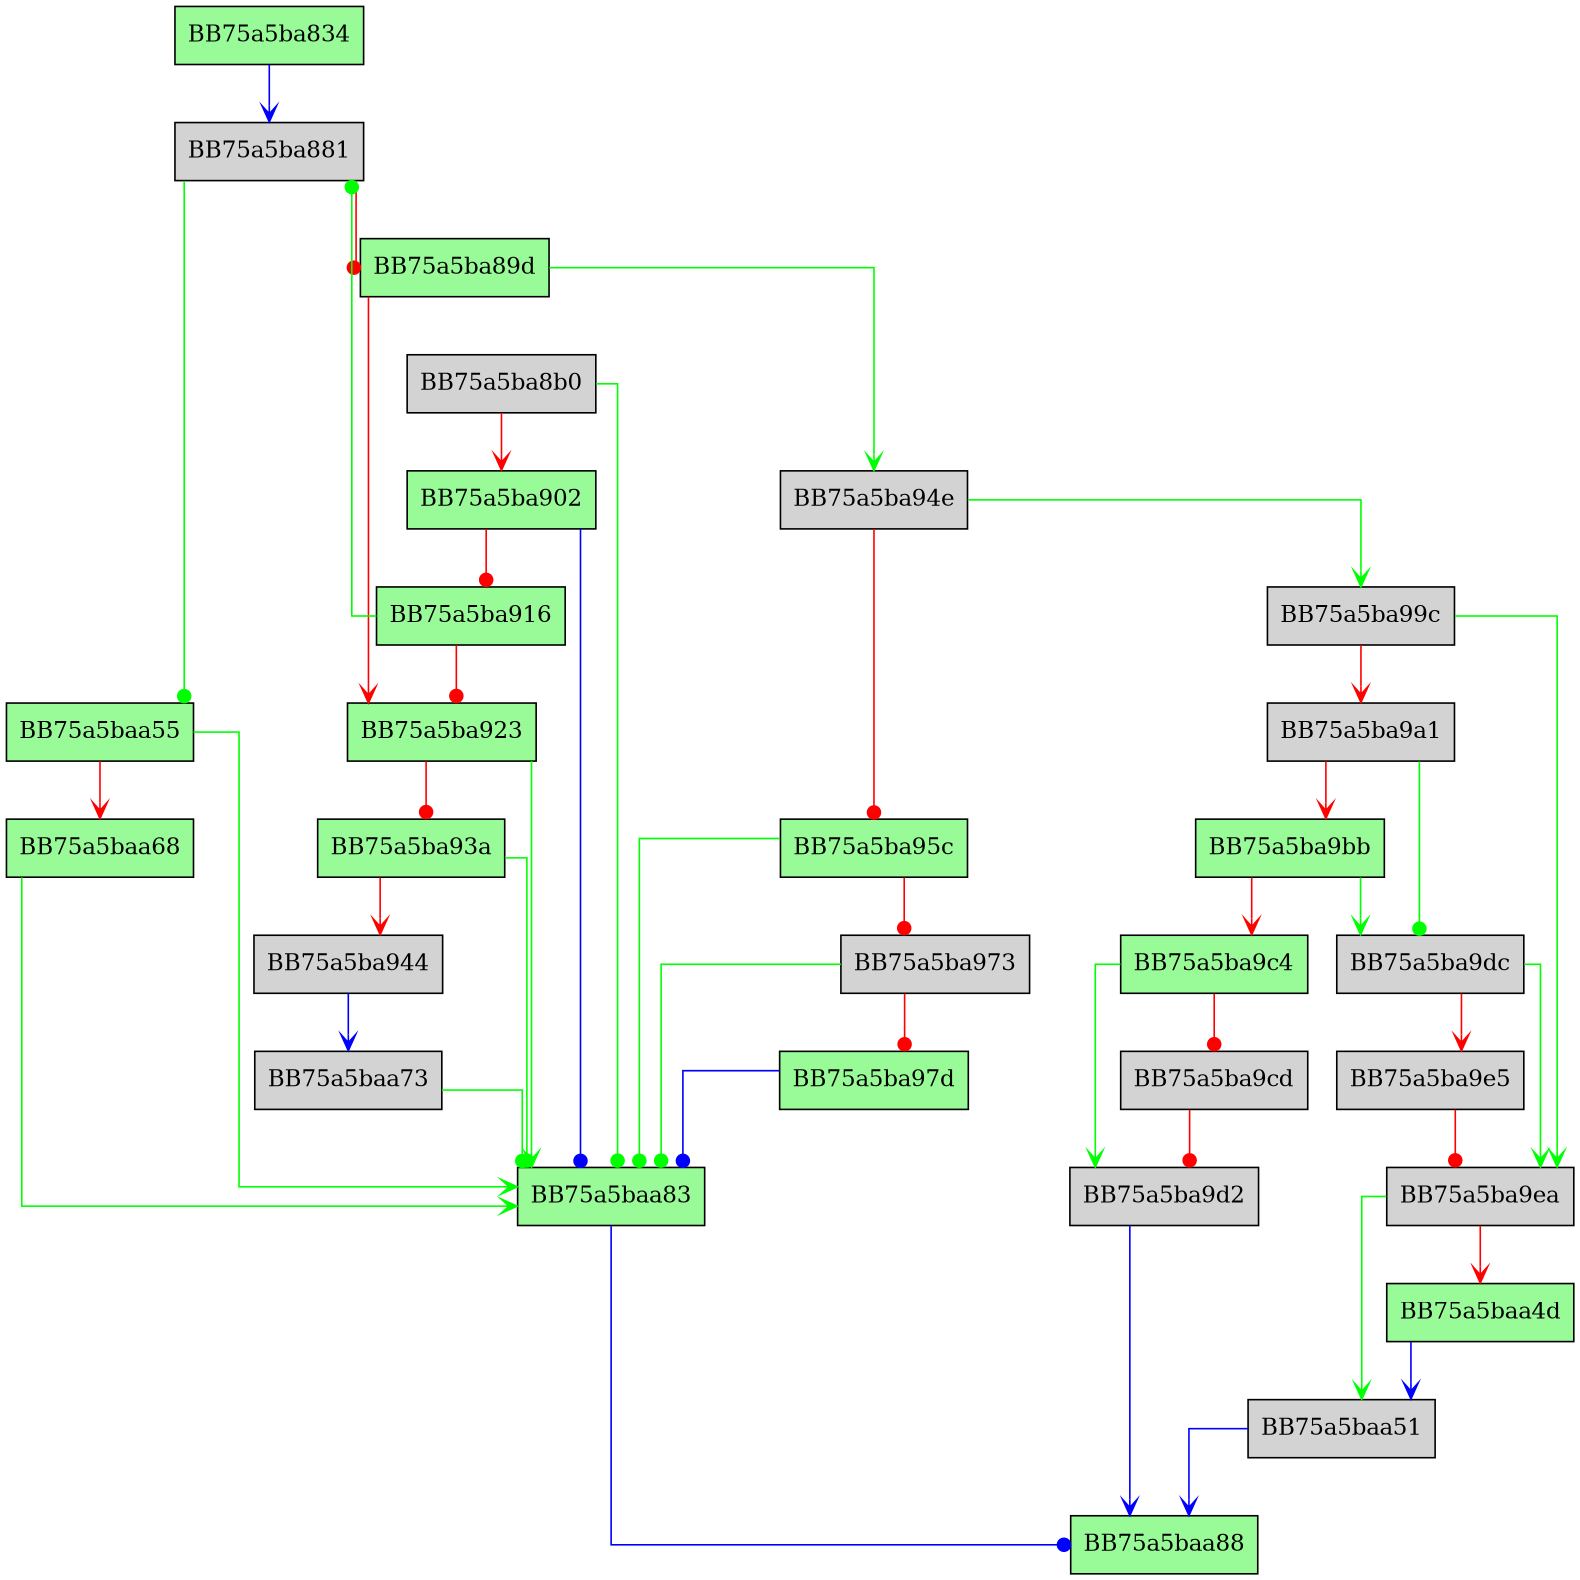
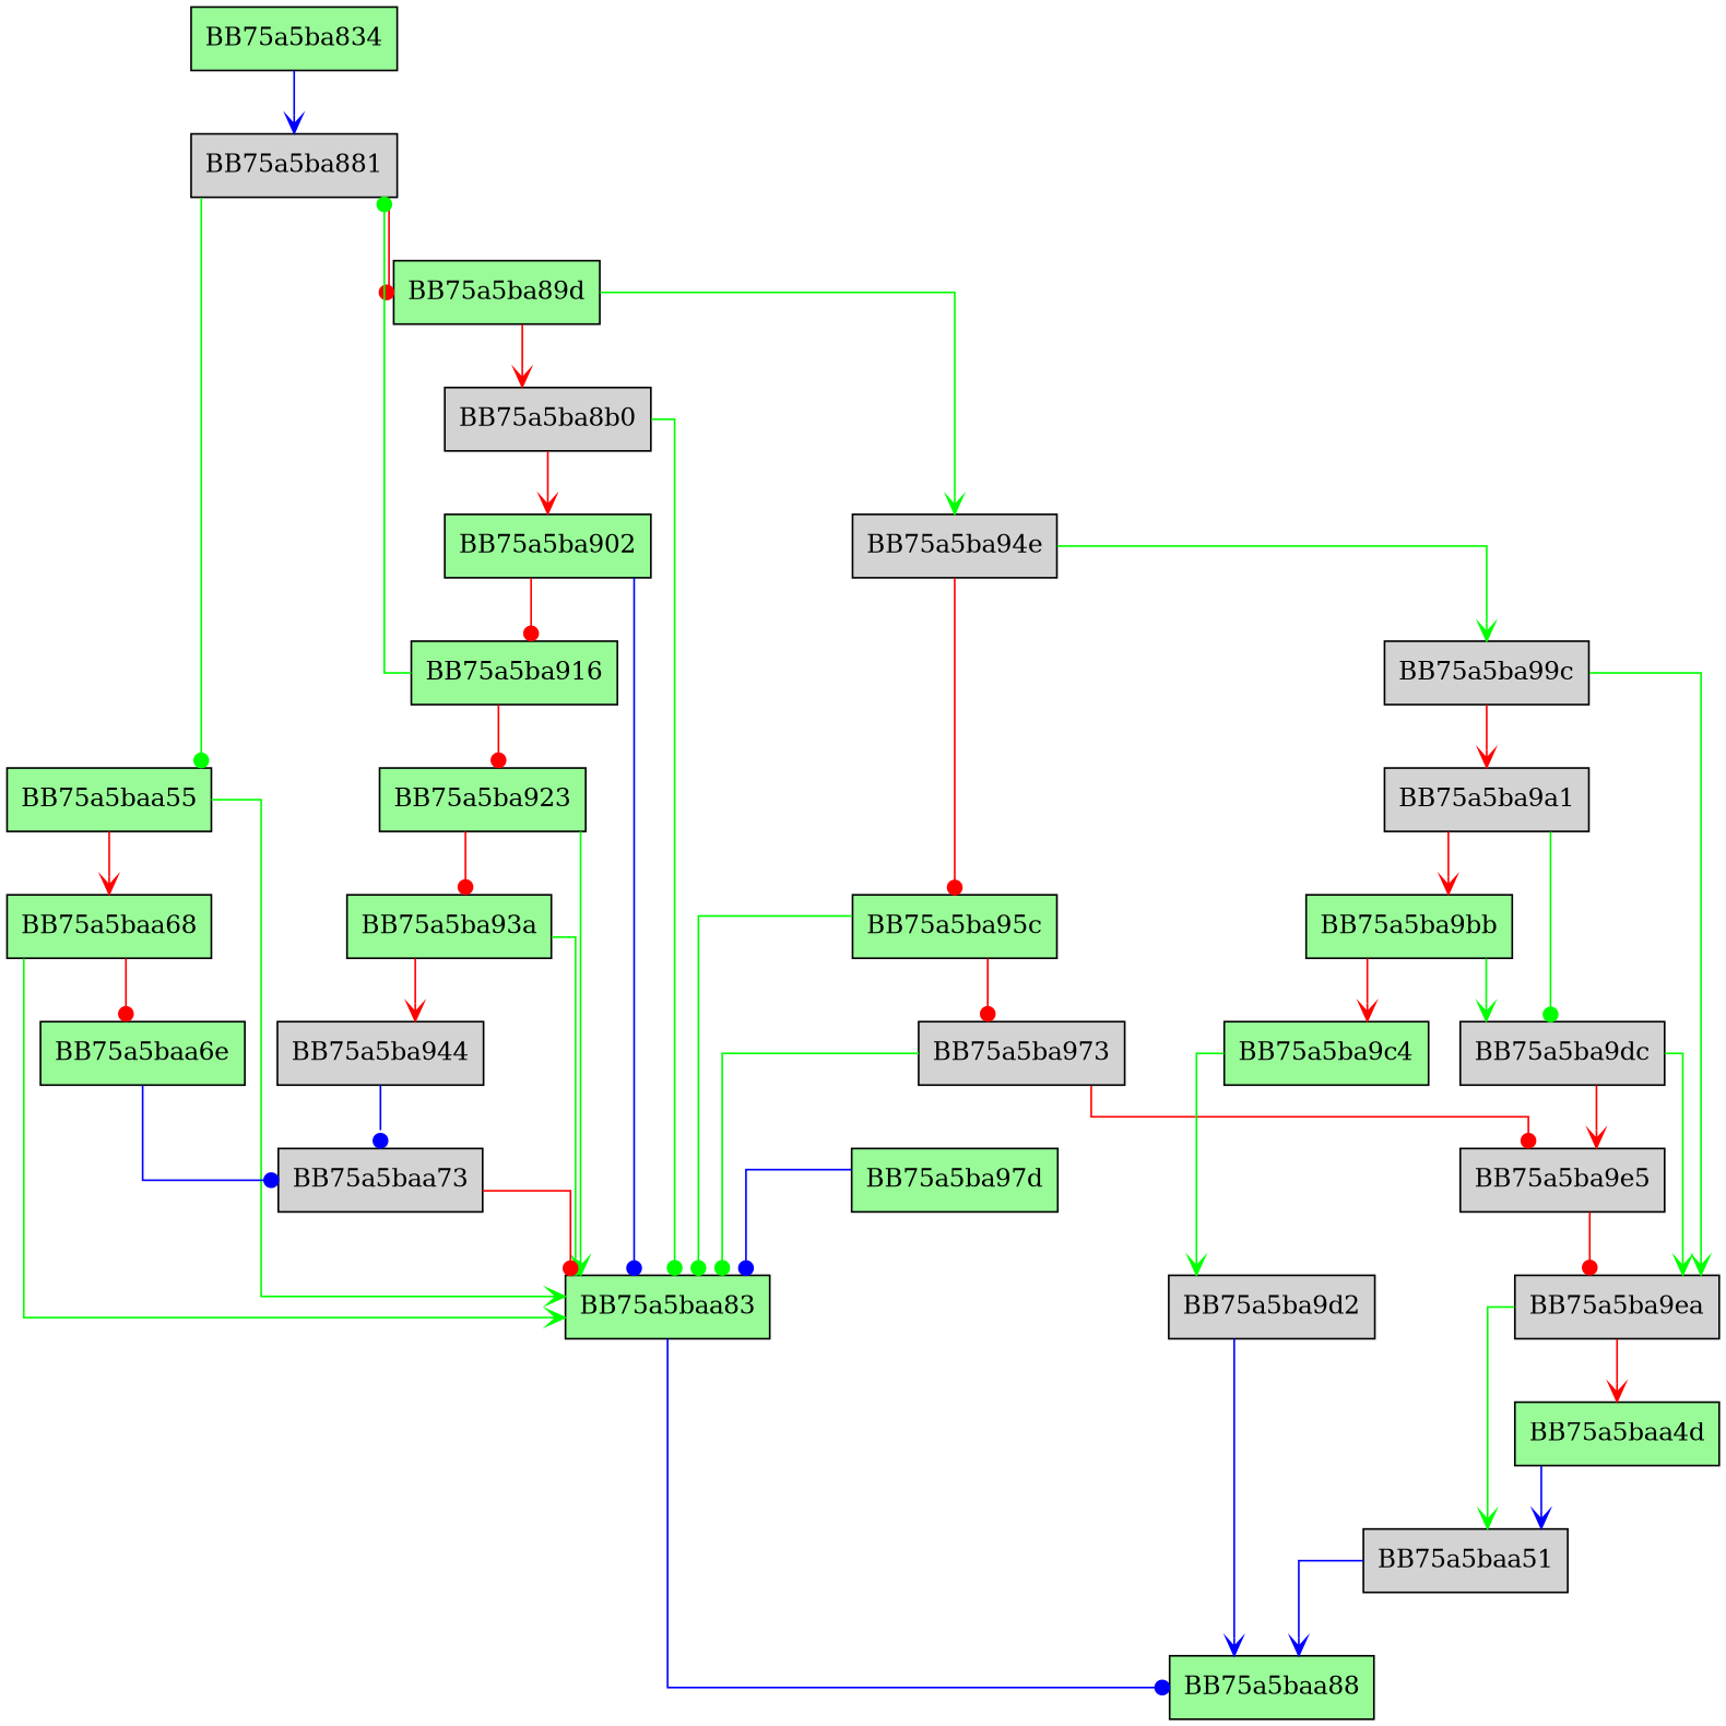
  digraph {
    splines=ortho
    node [fillcolor=palegreen shape=box style=filled]
    edge [arrowhead=vee color=red]
    BB75a5ba881 [fillcolor=lightgrey]
    BB75a5ba834
    BB75a5baa55
    BB75a5ba89d
    BB75a5baa83
    BB75a5baa68
    BB75a5ba94e [fillcolor=lightgrey]
    BB75a5ba8b0 [fillcolor=lightgrey]
    BB75a5baa88
+   BB75a5baa6e
    BB75a5ba99c [fillcolor=lightgrey]
    BB75a5ba95c
    BB75a5ba902
    BB75a5ba9ea [fillcolor=lightgrey]
    BB75a5ba9a1 [fillcolor=lightgrey]
    BB75a5ba973 [fillcolor=lightgrey]
    BB75a5ba916
    BB75a5ba923
    BB75a5ba93a
    BB75a5ba944 [fillcolor=lightgrey]
    BB75a5baa73 [fillcolor=lightgrey]
    BB75a5baa51 [fillcolor=lightgrey]
    BB75a5baa4d
    BB75a5ba9dc [fillcolor=lightgrey]
    BB75a5ba9bb
    BB75a5ba97d
    BB75a5ba9e5 [fillcolor=lightgrey]
    BB75a5ba9c4
    BB75a5ba9d2 [fillcolor=lightgrey]
-   BB75a5ba9cd [fillcolor=lightgrey]
    BB75a5ba881 -> BB75a5baa55 [arrowhead=dot color=green]
    BB75a5ba881 -> BB75a5ba89d [arrowhead=dot]
    BB75a5ba834 -> BB75a5ba881 [color=blue]
    BB75a5baa55 -> BB75a5baa83 [color=green]
    BB75a5baa55 -> BB75a5baa68
    BB75a5ba89d -> BB75a5ba94e [color=green]
-   BB75a5ba89d -> BB75a5ba923
+   BB75a5ba89d -> BB75a5ba8b0
    BB75a5baa83 -> BB75a5baa88 [arrowhead=dot color=blue]
    BB75a5baa68 -> BB75a5baa83 [color=green]
+   BB75a5baa68 -> BB75a5baa6e [arrowhead=dot]
    BB75a5ba94e -> BB75a5ba99c [color=green]
    BB75a5ba94e -> BB75a5ba95c [arrowhead=dot]
    BB75a5ba8b0 -> BB75a5baa83 [arrowhead=dot color=green]
    BB75a5ba8b0 -> BB75a5ba902
+   BB75a5baa6e -> BB75a5baa73 [arrowhead=dot color=blue]
    BB75a5ba99c -> BB75a5ba9ea [color=green]
    BB75a5ba99c -> BB75a5ba9a1
    BB75a5ba95c -> BB75a5baa83 [arrowhead=dot color=green]
    BB75a5ba95c -> BB75a5ba973 [arrowhead=dot]
    BB75a5ba902 -> BB75a5baa83 [arrowhead=dot color=blue]
    BB75a5ba902 -> BB75a5ba916 [arrowhead=dot]
    BB75a5ba9ea -> BB75a5baa51 [color=green]
    BB75a5ba9ea -> BB75a5baa4d
    BB75a5ba9a1 -> BB75a5ba9dc [arrowhead=dot color=green]
    BB75a5ba9a1 -> BB75a5ba9bb
    BB75a5ba973 -> BB75a5baa83 [arrowhead=dot color=green]
-   BB75a5ba973 -> BB75a5ba97d [arrowhead=dot]
+   BB75a5ba973 -> BB75a5ba9e5 [arrowhead=dot]
    BB75a5ba916 -> BB75a5ba881 [arrowhead=dot color=green]
    BB75a5ba916 -> BB75a5ba923 [arrowhead=dot]
    BB75a5ba923 -> BB75a5baa83 [color=green]
    BB75a5ba923 -> BB75a5ba93a [arrowhead=dot]
    BB75a5ba93a -> BB75a5baa83 [arrowhead=dot color=green]
    BB75a5ba93a -> BB75a5ba944
-   BB75a5ba944 -> BB75a5baa73 [color=blue]
-   BB75a5baa73 -> BB75a5baa83 [arrowhead=dot color=green]
+   BB75a5ba944 -> BB75a5baa73 [arrowhead=dot color=blue]
+   BB75a5baa73 -> BB75a5baa83 [arrowhead=dot]
    BB75a5baa51 -> BB75a5baa88 [color=blue]
    BB75a5baa4d -> BB75a5baa51 [color=blue]
    BB75a5ba9dc -> BB75a5ba9ea [color=green]
    BB75a5ba9dc -> BB75a5ba9e5
    BB75a5ba9bb -> BB75a5ba9dc [color=green]
    BB75a5ba9bb -> BB75a5ba9c4
    BB75a5ba97d -> BB75a5baa83 [arrowhead=dot color=blue]
    BB75a5ba9e5 -> BB75a5ba9ea [arrowhead=dot]
    BB75a5ba9c4 -> BB75a5ba9d2 [color=green]
-   BB75a5ba9c4 -> BB75a5ba9cd [arrowhead=dot]
    BB75a5ba9d2 -> BB75a5baa88 [color=blue]
-   BB75a5ba9cd -> BB75a5ba9d2 [arrowhead=dot]
  }
